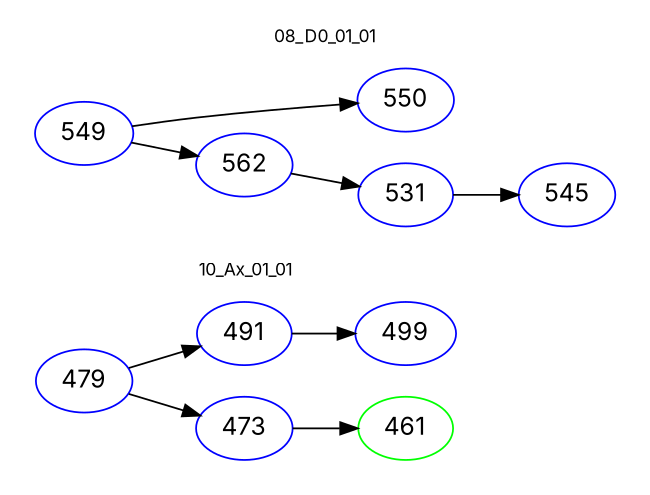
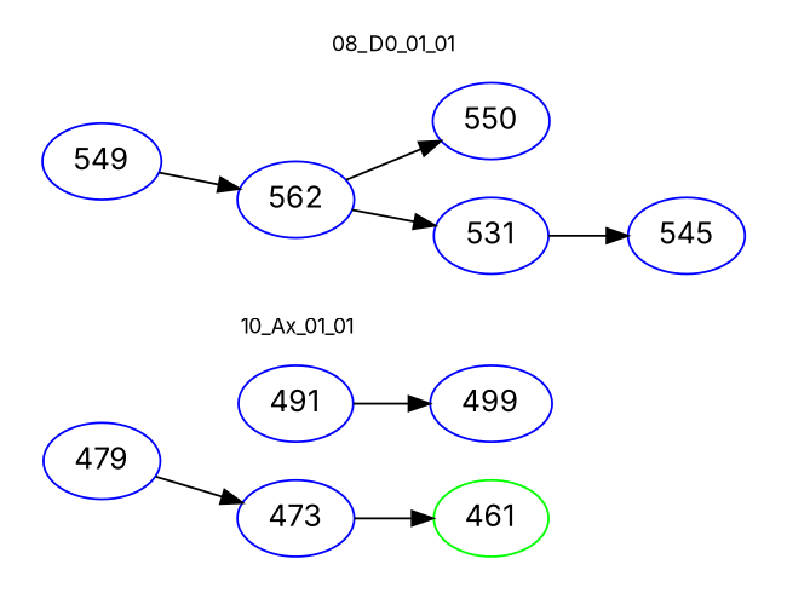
  digraph {
    fontname=Inter
    rankdir=LR
    node [color=blue fontname=Inter]
    edge [color=black fontname=Inter]
    n1 [label=479]
    n2 [label=473]
    n3 [label=491]
    n4 [color=green label=461]
    n5 [label=499]
    n6 [label=549]
    n7 [label=562]
    n8 [label=531]
    n9 [label=550]
    n10 [label=545]
    subgraph cluster_1 {
      color=white
      fontsize=10
      label="10_Ax_01_01"
      n1
      n2
      n3
      n4
      n5
    }
    subgraph cluster_2 {
      color=white
      fontsize=10
      label="08_D0_01_01"
      n6
      n7
      n8
      n9
      n10
    }
    n1 -> n2
-   n1 -> n3
    n2 -> n4
    n3 -> n5
    n6 -> n7
    n7 -> n8
-   n6 -> n9
+   n7 -> n9
    n8 -> n10
  }
